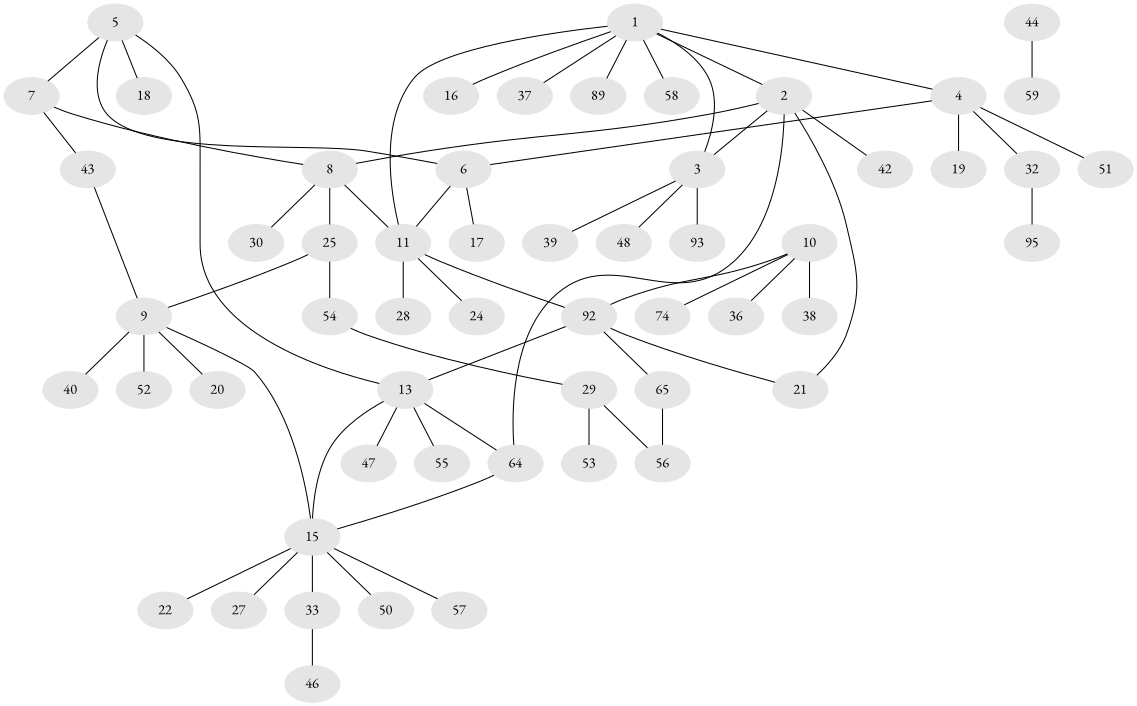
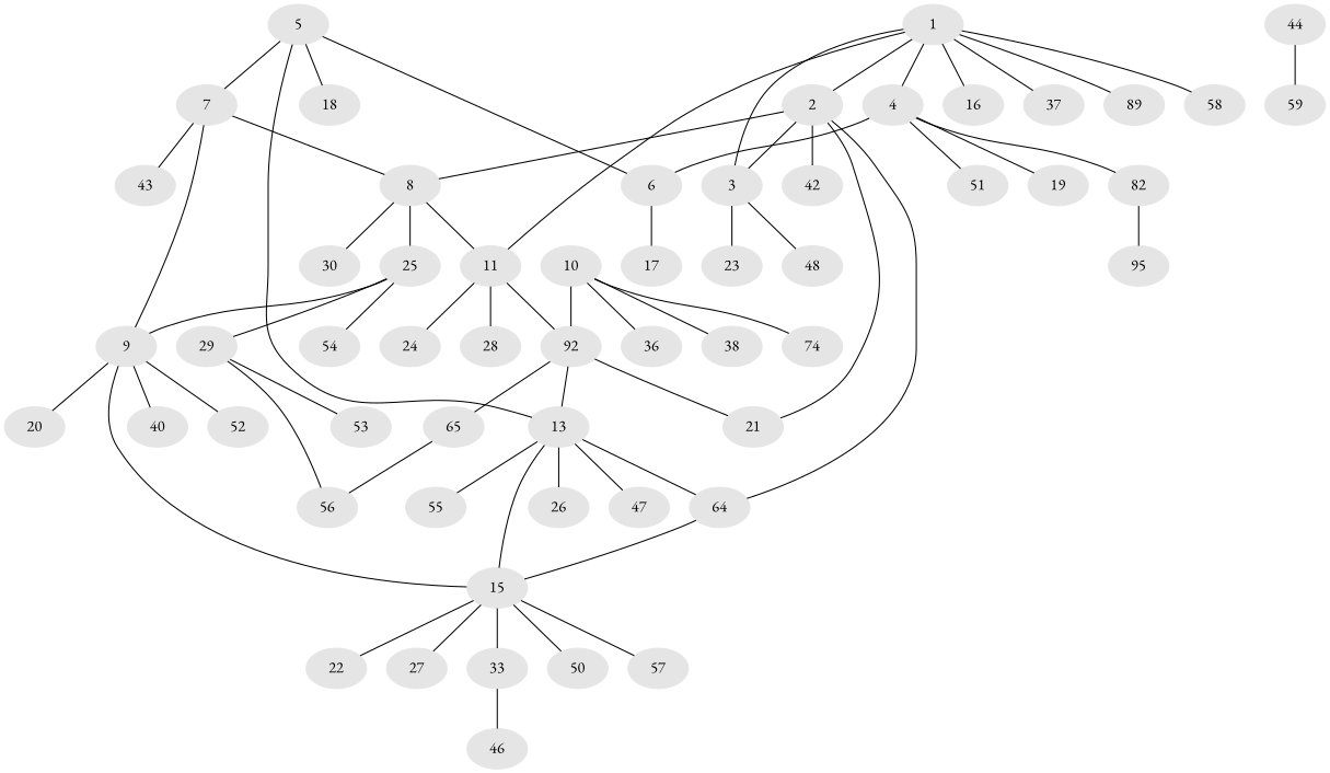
  graph {
    fontname="EB Garamond"
    node [color=gray90 fontname="EB Garamond" style=filled]
    edge [fontname="EB Garamond"]
    1
    2
    3
    4
    11
    16
    37
    n8 [label=89]
    58
    8
    n11 [label=64]
    21
    42
-   23 [label=93]
-   39
+   23
    48
    6
    19
-   32
+   32 [label=82]
    51
    n21 [label=92]
    24
    28
    25
    30
    15
    29
    53
    56
    5
    7
    13
    18
    17
    n35 [label=95]
    9
    43
+   26
    47
    55
    20
    40
    52
    54
    22
    27
    33
    50
    57
    10
    n51 [label=74]
    36
    38
    n54 [label=65]
    46
    44
    59
    1 -- 2
    1 -- 3
    1 -- 4
    1 -- 11
    1 -- 16
    1 -- 37
    1 -- n8
    1 -- 58
    2 -- 3
    2 -- 8
    2 -- n11
    2 -- 21
    2 -- 42
    3 -- 23
-   3 -- 39
    3 -- 48
    4 -- 6
    4 -- 19
    4 -- 32
    4 -- 51
    11 -- n21
    11 -- 24
    11 -- 28
    8 -- 11
    8 -- 25
    8 -- 30
    n11 -- 15
-   6 -- 11
    6 -- 17
    32 -- n35
    n21 -- 21
    n21 -- 13
    n21 -- n54
-   54 -- 29
+   25 -- 29
    25 -- 9
    25 -- 54
    15 -- 22
    15 -- 27
    15 -- 33
    15 -- 50
    15 -- 57
    29 -- 53
    29 -- 56
    5 -- 6
    5 -- 7
    5 -- 13
    5 -- 18
    7 -- 8
-   43 -- 9
+   7 -- 9
    7 -- 43
    13 -- n11
    13 -- 15
+   13 -- 26
    13 -- 47
    13 -- 55
    9 -- 15
    9 -- 20
    9 -- 40
    9 -- 52
    33 -- 46
    10 -- n21
    10 -- n51
    10 -- 36
    10 -- 38
    n54 -- 56
    44 -- 59
  }
